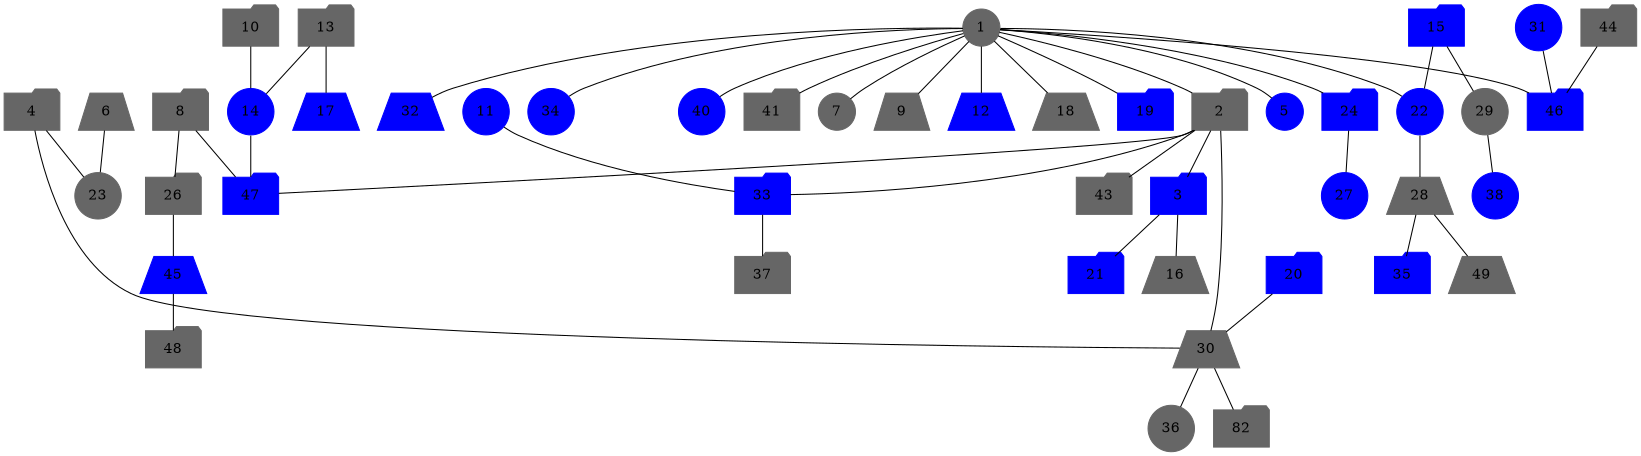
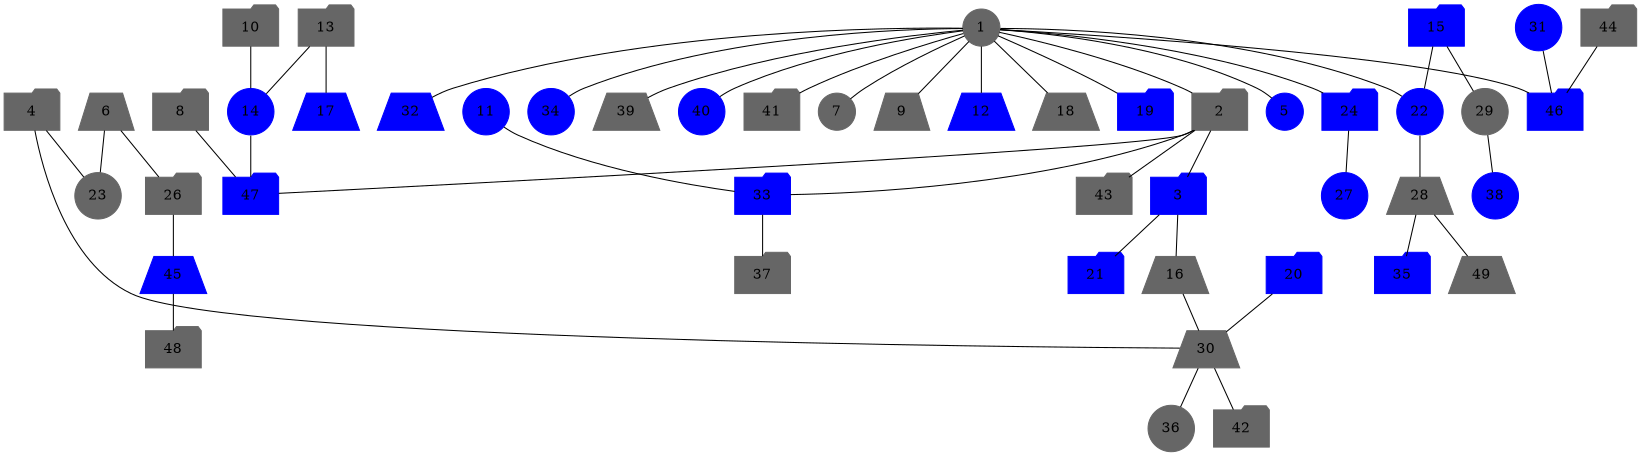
  graph {
    node [color=gray40 shape=folder style=filled]
    edge [weight=1.0]
    1 [shape=circle]
    2
    5 [color=blue shape=circle]
    7 [shape=circle]
    9 [shape=trapezium]
    12 [color=blue shape=trapezium]
    18 [shape=trapezium]
    19 [color=blue]
    22 [color=blue shape=circle]
    24 [color=blue]
    32 [color=blue shape=trapezium]
    34 [color=blue shape=circle]
+   39 [shape=trapezium]
    40 [color=blue shape=circle]
    41
    46 [color=blue]
    43
    3 [color=blue]
    30 [shape=trapezium]
    33 [color=blue]
    47 [color=blue]
    28 [shape=trapezium]
    27 [color=blue shape=circle]
    16 [shape=trapezium]
    21 [color=blue]
    36 [shape=circle]
-   42 [label=82]
+   42
    37
    4
    23 [shape=circle]
    6 [shape=trapezium]
    8
    26
    45 [color=blue shape=trapezium]
    14 [color=blue shape=circle]
    10
    11 [color=blue shape=circle]
    13
    17 [color=blue shape=trapezium]
    15 [color=blue]
    29 [shape=circle]
    38 [color=blue shape=circle]
    20 [color=blue]
    35 [color=blue]
    49 [shape=trapezium]
    48
    31 [color=blue shape=circle]
    44
    1 -- 2
    1 -- 5
    1 -- 7
    1 -- 9
    1 -- 12
    1 -- 18
    1 -- 19
    1 -- 22
    1 -- 24
    1 -- 32
    1 -- 34
+   1 -- 39
    1 -- 40
    1 -- 41
    1 -- 46
    2 -- 43
    2 -- 3
-   2 -- 30
+   16 -- 30
    2 -- 33
    2 -- 47
    22 -- 28
    24 -- 27
    3 -- 16
    3 -- 21
    30 -- 36
    30 -- 42
    33 -- 37
    28 -- 35
    28 -- 49
    4 -- 30
    4 -- 23
    6 -- 23
    8 -- 47
-   8 -- 26
+   6 -- 26
    26 -- 45
    45 -- 48
    14 -- 47
    10 -- 14
    11 -- 33
    13 -- 14
    13 -- 17
    15 -- 22
    15 -- 29
    29 -- 38
    20 -- 30
    31 -- 46
    44 -- 46
  }
